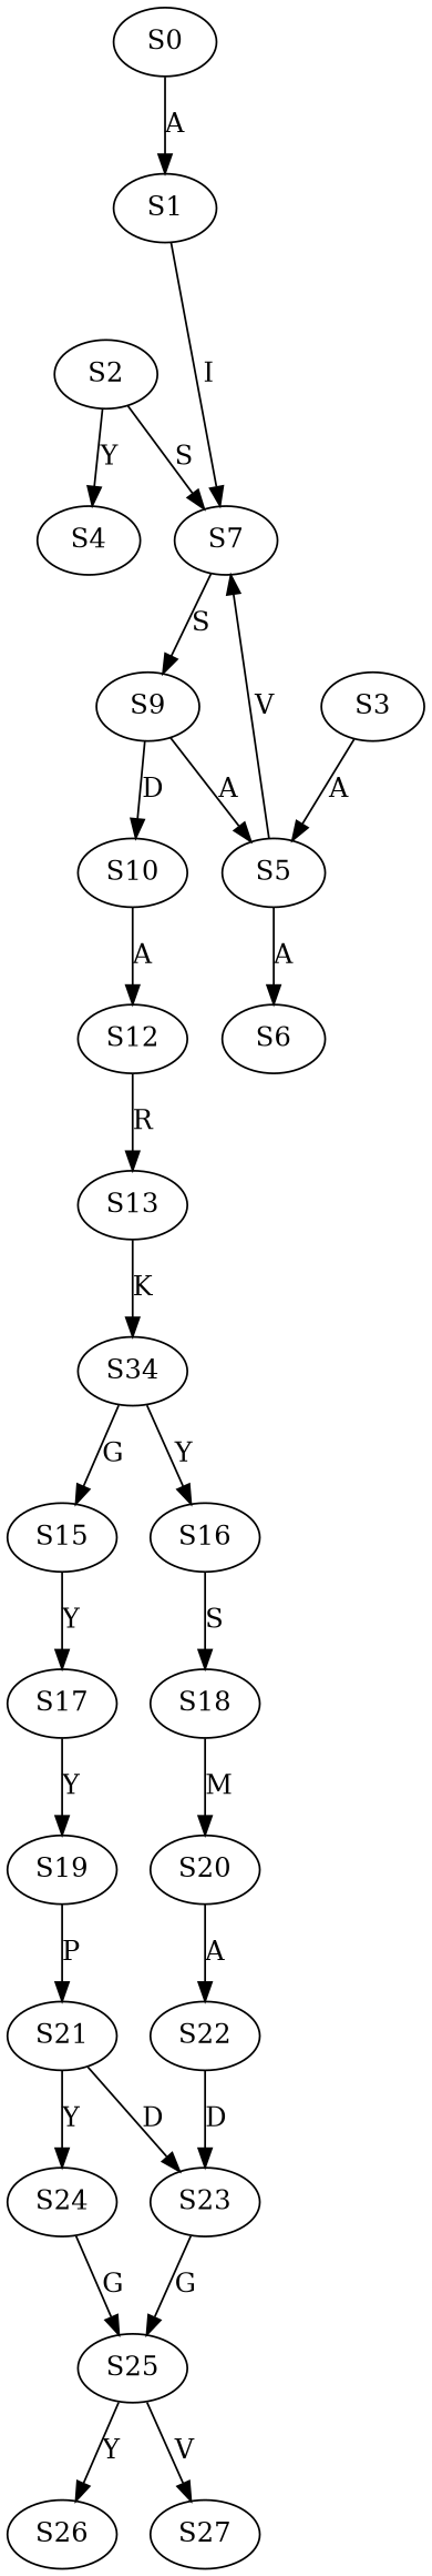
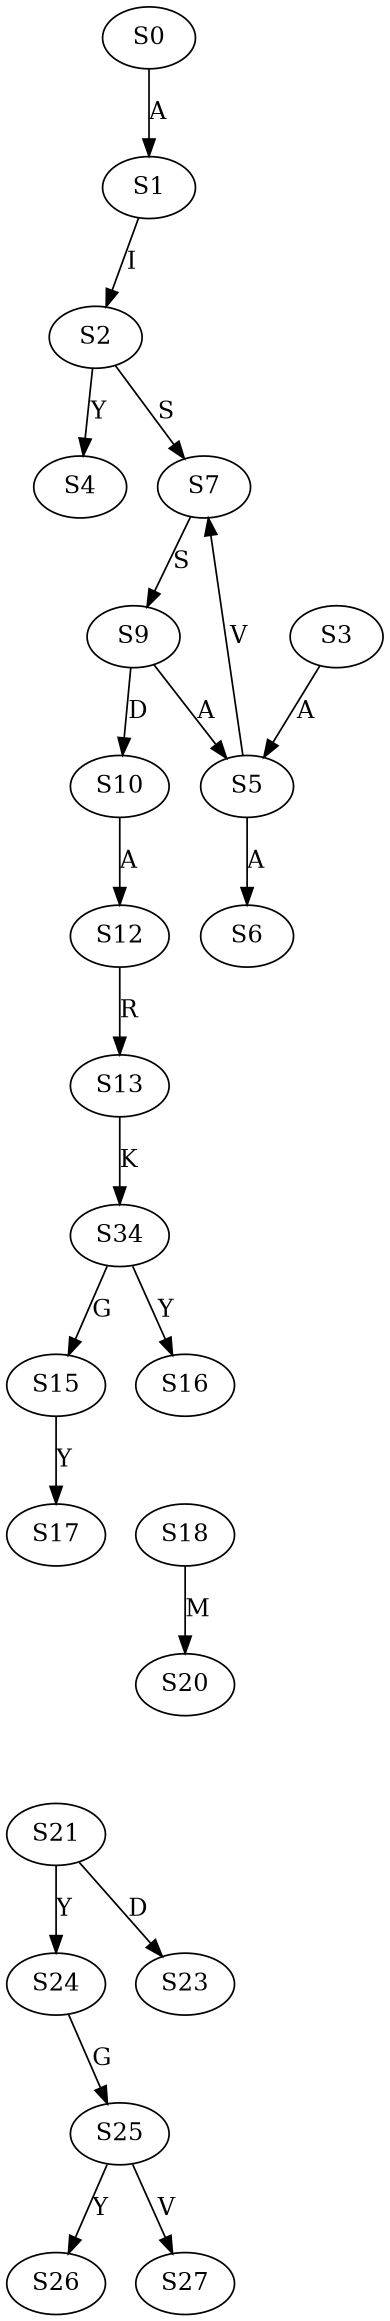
  strict digraph {
    S0
    S1
    S2
    S4
    S7
    S3
    S5
    S6
    S9
    S10
    S12
    S13
    n13 [label=S34]
    S15
    S16
    S17
    S18
-   S19
    S20
    S21
-   S22
    S23
    S24
    S25
    S26
    S27
    S0 -> S1 [label=A]
-   S1 -> S7 [label=I]
+   S1 -> S2 [label=I]
    S2 -> S4 [label=Y]
    S2 -> S7 [label=S]
    S7 -> S9 [label=S]
    S3 -> S5 [label=A]
    S5 -> S7 [label=V]
    S5 -> S6 [label=A]
    S9 -> S5 [label=A]
    S9 -> S10 [label=D]
    S10 -> S12 [label=A]
    S12 -> S13 [label=R]
    S13 -> n13 [label=K]
    n13 -> S15 [label=G]
    n13 -> S16 [label=Y]
    S15 -> S17 [label=Y]
-   S16 -> S18 [label=S]
-   S17 -> S19 [label=Y]
    S18 -> S20 [label=M]
-   S19 -> S21 [label=P]
-   S20 -> S22 [label=A]
    S21 -> S23 [label=D]
    S21 -> S24 [label=Y]
-   S22 -> S23 [label=D]
-   S23 -> S25 [label=G]
    S24 -> S25 [label=G]
    S25 -> S26 [label=Y]
    S25 -> S27 [label=V]
  }
